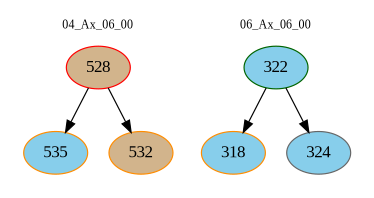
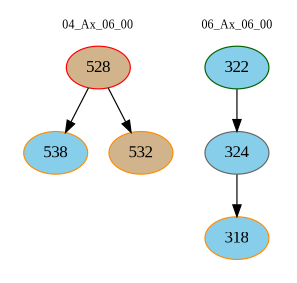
  digraph {
    fontname="Liberation Serif"
    node [color=darkorange fillcolor=skyblue fontname="Liberation Serif" style=filled]
    edge [arrowhead=normal color=black fontname="Liberation Serif"]
    n1 [color=red fillcolor=tan label=528]
-   n2 [label=535]
+   n2 [label=538]
    n3 [fillcolor=tan label=532]
    n4 [color=darkgreen label=322]
    n5 [label=318]
    n6 [color=gray40 label=324]
    subgraph cluster_1 {
      color=white
      fontsize=10
      label="04_Ax_06_00"
      n1
      n2
      n3
    }
    subgraph cluster_2 {
      color=white
      fontsize=10
      label="06_Ax_06_00"
      n4
      n5
      n6
    }
    n1 -> n2
    n1 -> n3
-   n4 -> n5
+   n6 -> n5
    n4 -> n6
  }
